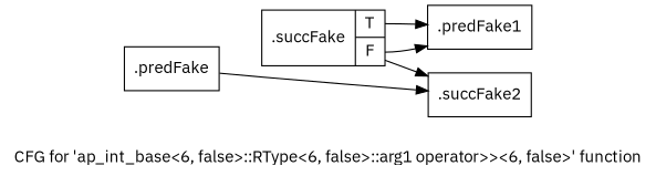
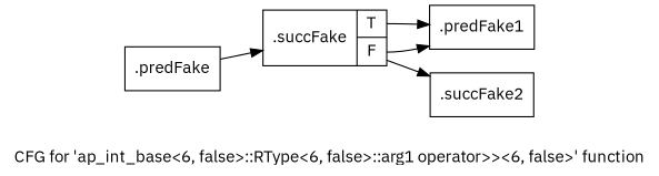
  digraph {
    fontname="IBM Plex Sans"
    label="CFG for 'ap_int_base\<6, false\>::RType\<6, false\>::arg1 operator\>\>\<6, false\>' function"
    rankdir=LR
    node [fontname="IBM Plex Sans" shape=record filename="/mnt/xilinx/Vitis_HLS/2021.2/include/ap_int_base.h" linenumber=1691]
    edge [execusionnum=0 filename="/mnt/xilinx/Vitis_HLS/2021.2/include/ap_int_base.h" fontname="IBM Plex Sans"]
    n1 [label="{.predFake}" filename="" linenumber=""]
    n2 [label="{.succFake|{<s0>T|<s1>F}}"]
    n3 [label="{.predFake1}"]
    n4 [label="{.succFake2}"]
-   n1 -> n4
+   n1 -> n2
    n2 -> n3 [tailport=s0]
    n2 -> n3 [tailport=s1]
    n2 -> n4
  }
